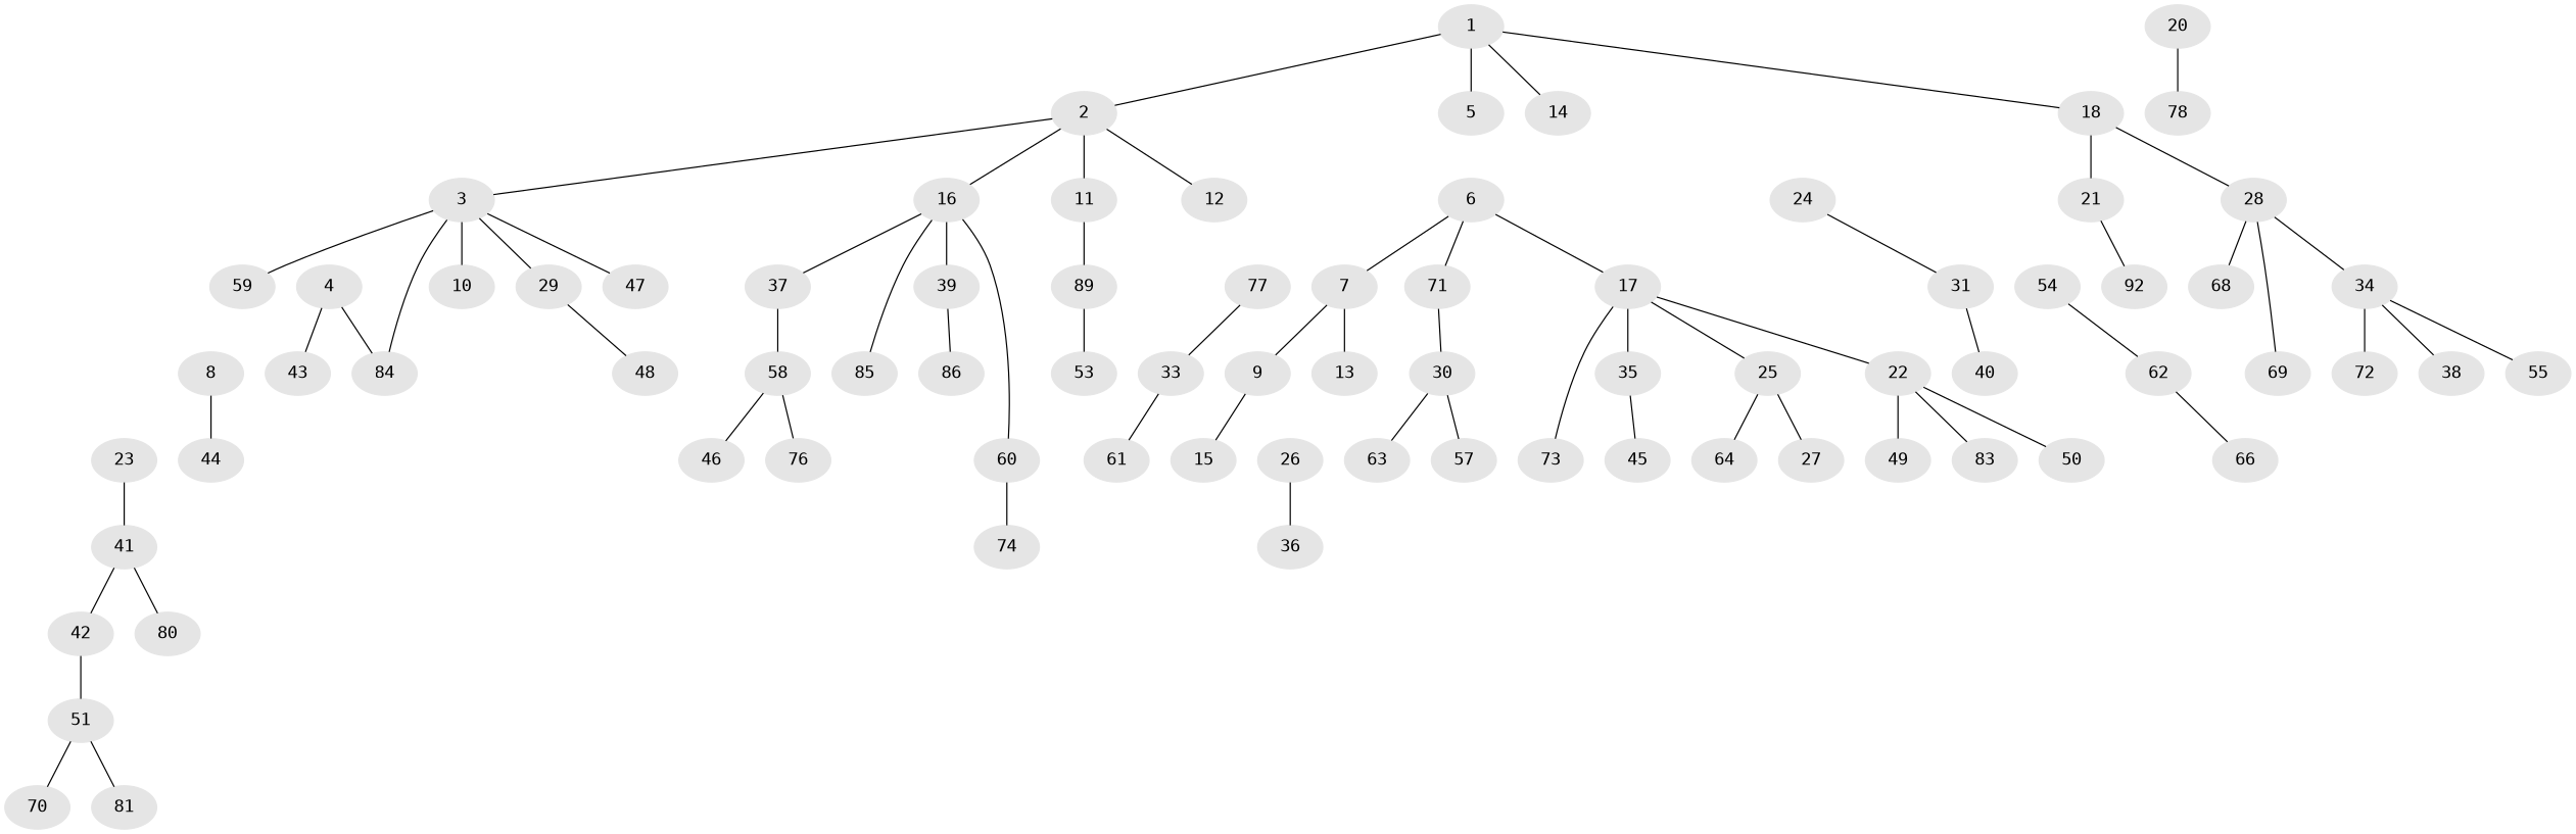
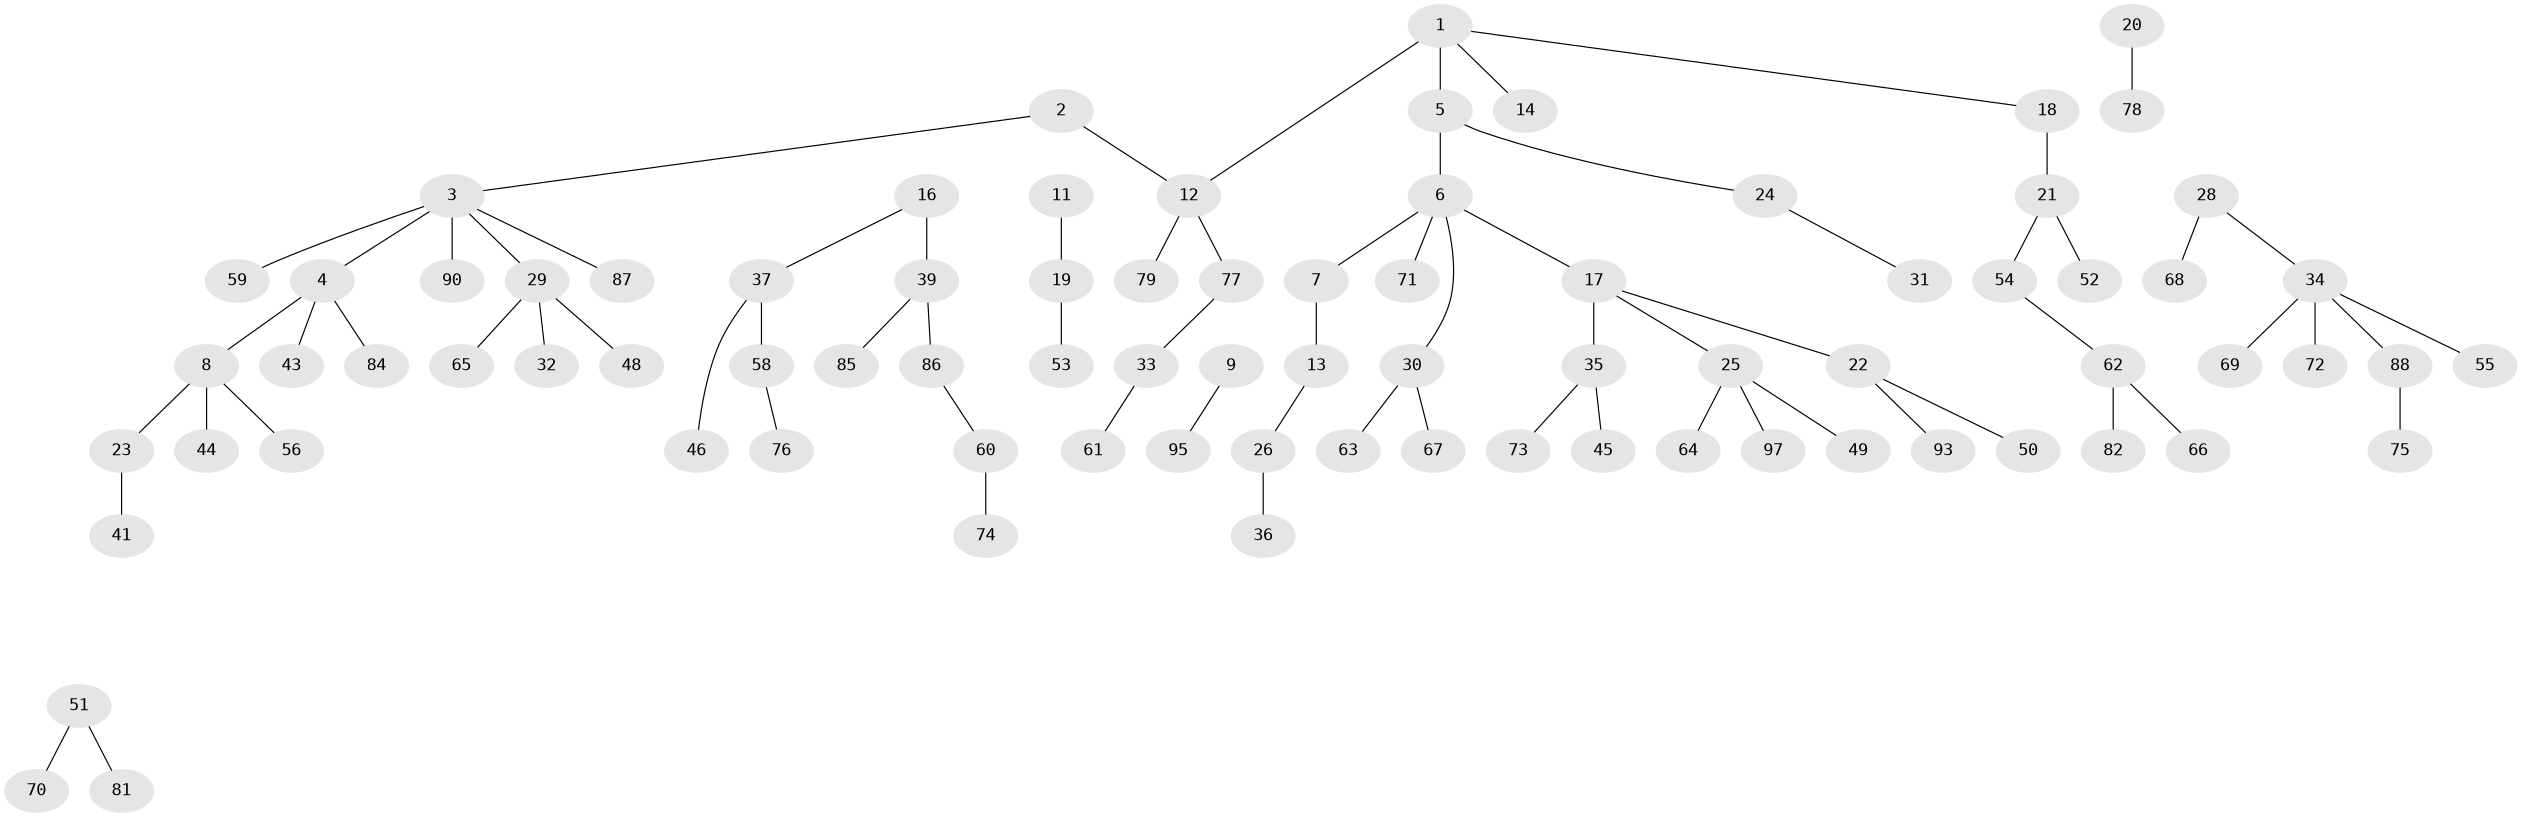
  graph {
    fontname="DejaVu Sans Mono"
    node [color=gray90 fontname="DejaVu Sans Mono" style=filled]
    edge [fontname="DejaVu Sans Mono"]
    1
    2
    5
    14
    18
    3
    11
    12
    16
    6
    24
    21
    28
    4
-   10
+   10 [label=90]
    29
-   47
+   47 [label=87]
    59
-   19 [label=89]
+   19
    77
+   79
    37
    39
    60
    85
    8
    43
    84
+   32
    48
+   65
    23
    44
+   56
    7
    17
    30
    71
    31
    9
    13
    22
    25
    35
    73
    63
-   67 [label=57]
-   15
+   67
+   15 [label=95]
    26
    41
    20
    78
    53
    33
    61
    36
    46
    58
    86
    74
    49
    50
-   83
-   27
+   83 [label=93]
+   27 [label=97]
    64
    45
-   52 [label=92]
+   52
    54
    34
    68
    69
    62
-   42
-   80
-   40
-   38
+   38 [label=88]
    55
    72
+   75
    76
    51
    70
    81
    66
-   1 -- 2
+   82
+   1 -- 12
    1 -- 5
    1 -- 14
    1 -- 18
    2 -- 3
-   2 -- 11
    2 -- 12
-   2 -- 16
+   5 -- 6
+   5 -- 24
    18 -- 21
-   18 -- 28
-   3 -- 84
+   3 -- 4
    3 -- 10
    3 -- 29
    3 -- 47
    3 -- 59
    11 -- 19
+   12 -- 77
+   12 -- 79
    16 -- 37
    16 -- 39
-   16 -- 60
-   16 -- 85
+   86 -- 60
+   39 -- 85
    6 -- 7
    6 -- 17
-   71 -- 30
+   6 -- 30
    6 -- 71
    24 -- 31
    21 -- 52
+   21 -- 54
    28 -- 34
    28 -- 68
-   28 -- 69
+   34 -- 69
+   4 -- 8
    4 -- 43
    4 -- 84
+   29 -- 32
    29 -- 48
+   29 -- 65
    19 -- 53
    77 -- 33
-   58 -- 46
+   37 -- 46
    37 -- 58
    39 -- 86
    60 -- 74
+   8 -- 23
    8 -- 44
+   8 -- 56
    23 -- 41
-   7 -- 9
    7 -- 13
    17 -- 22
    17 -- 25
    17 -- 35
-   17 -- 73
+   35 -- 73
    30 -- 63
    30 -- 67
-   31 -- 40
    9 -- 15
-   22 -- 49
+   13 -- 26
+   25 -- 49
    22 -- 50
    22 -- 83
    25 -- 27
    25 -- 64
    35 -- 45
    26 -- 36
-   41 -- 42
-   41 -- 80
    20 -- 78
    33 -- 61
    58 -- 76
    54 -- 62
    34 -- 38
    34 -- 55
    34 -- 72
    62 -- 66
-   42 -- 51
+   62 -- 82
+   38 -- 75
    51 -- 70
    51 -- 81
  }
